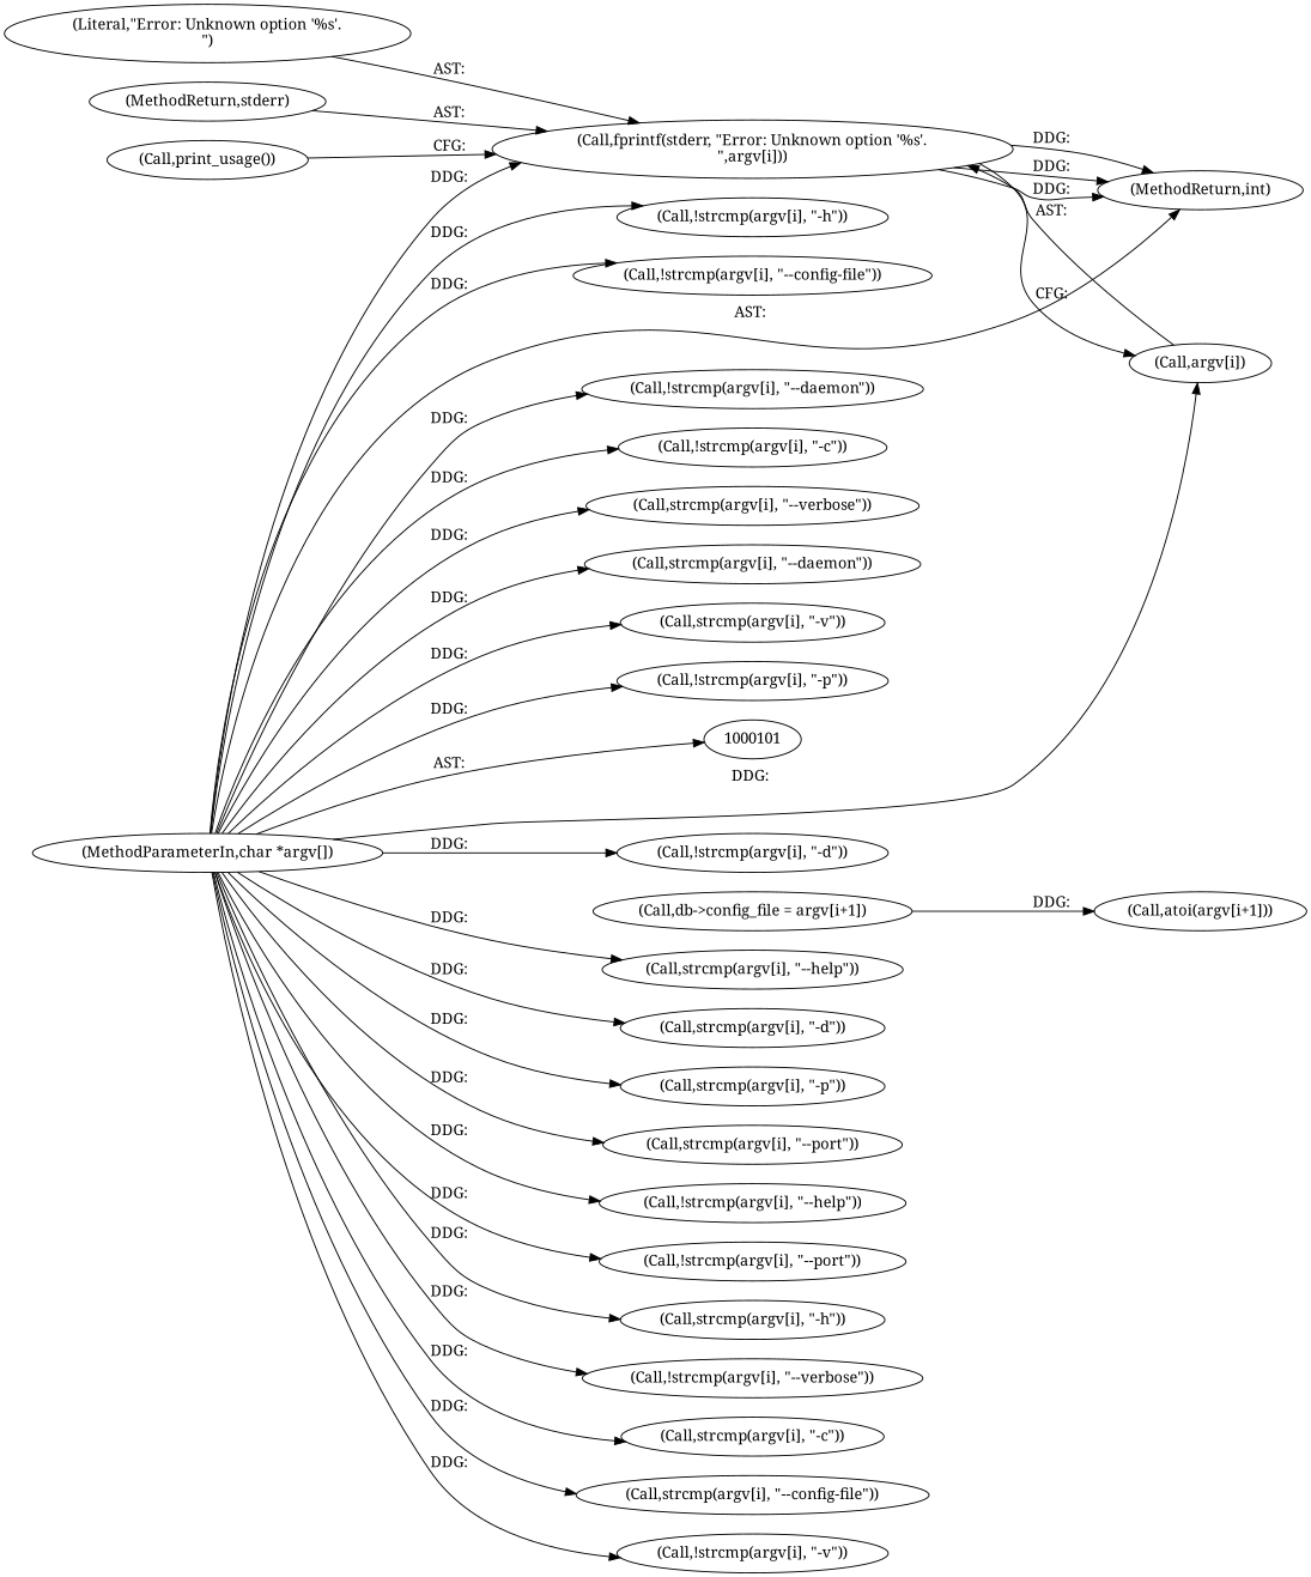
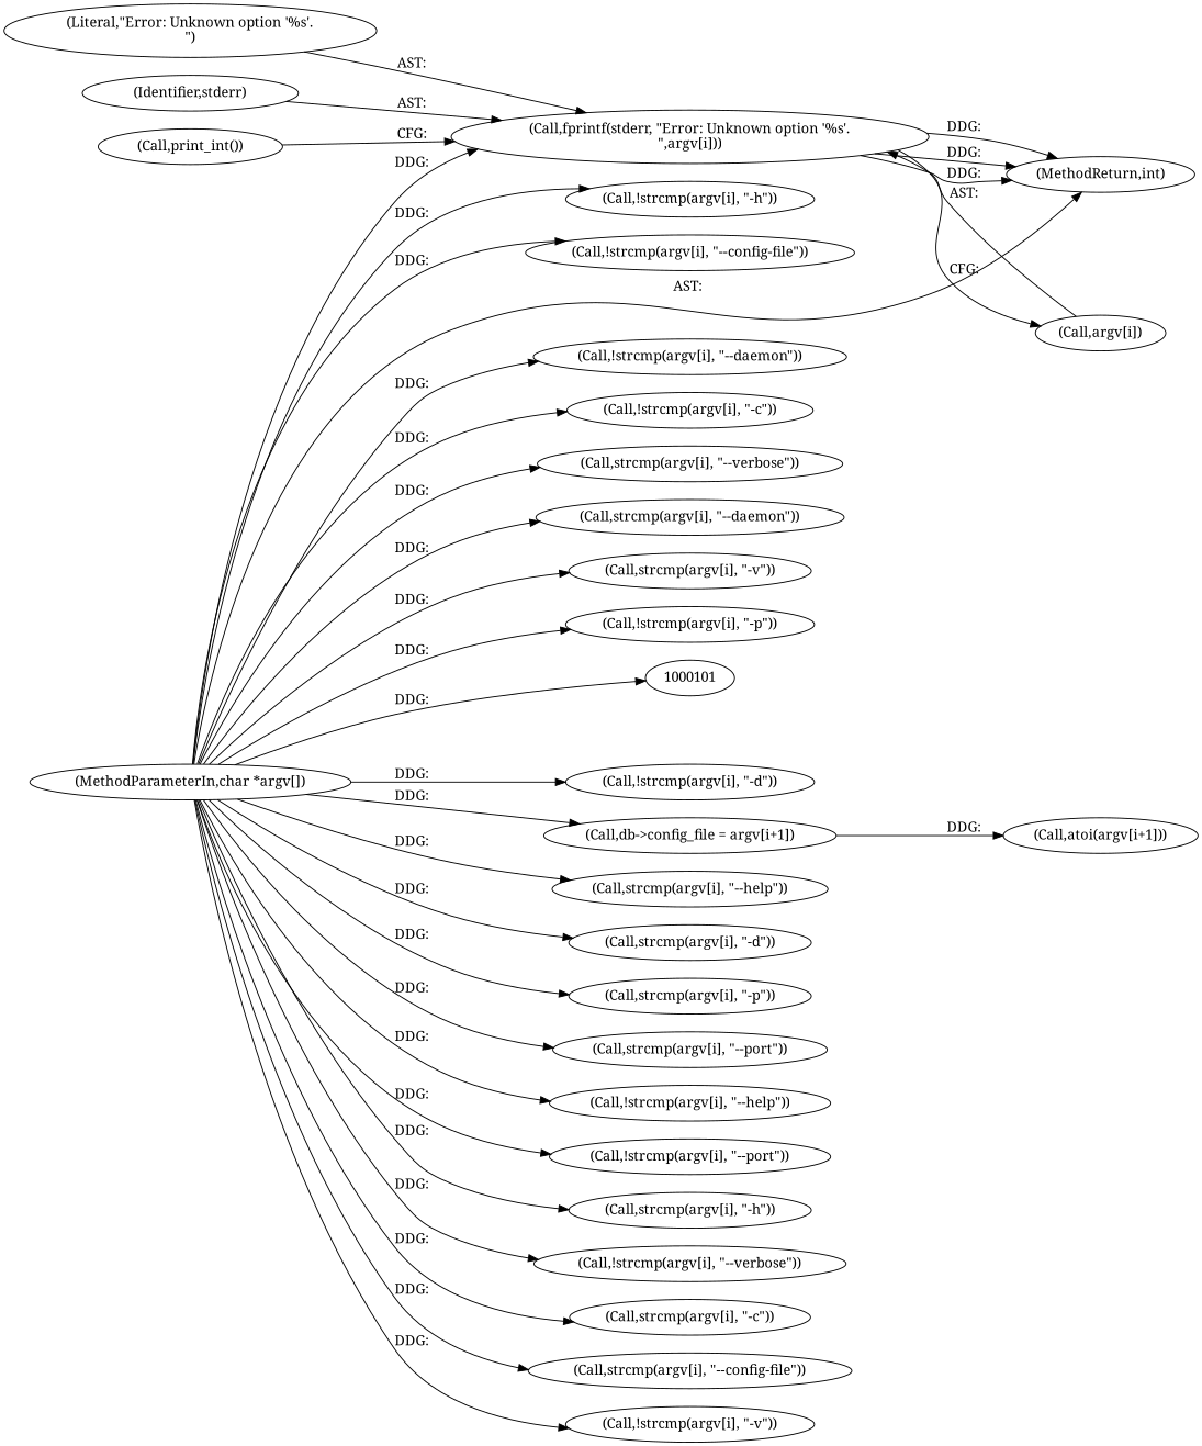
  digraph {
    fontname="Noto Serif"
    rankdir=LR
    node [fontname="Noto Serif"]
    edge [fontname="Noto Serif"]
    n1 [label="(Call,fprintf(stderr, \"Error: Unknown option '%s'.\n\",argv[i]))"]
    n2 [label="(Call,argv[i])"]
    n3 [label="(MethodReturn,int)"]
    n4 [label="(MethodParameterIn,char *argv[])"]
    n5 [label="(Call,!strcmp(argv[i], \"-d\"))"]
    n6 [label="(Call,db->config_file = argv[i+1])"]
    n7 [label="(Call,strcmp(argv[i], \"--help\"))"]
    n8 [label="(Call,strcmp(argv[i], \"-d\"))"]
    n9 [label="(Call,strcmp(argv[i], \"-p\"))"]
    n10 [label="(Call,strcmp(argv[i], \"--port\"))"]
    n11 [label="(Call,!strcmp(argv[i], \"--help\"))"]
    n12 [label="(Call,!strcmp(argv[i], \"--port\"))"]
    n13 [label="(Call,strcmp(argv[i], \"-h\"))"]
    n14 [label="(Call,!strcmp(argv[i], \"--verbose\"))"]
    n15 [label="(Call,strcmp(argv[i], \"-c\"))"]
    n16 [label="(Call,strcmp(argv[i], \"--config-file\"))"]
    n17 [label="(Call,!strcmp(argv[i], \"-v\"))"]
    n18 [label="(Call,!strcmp(argv[i], \"-h\"))"]
    n19 [label="(Call,!strcmp(argv[i], \"--config-file\"))"]
    n20 [label="(Call,!strcmp(argv[i], \"--daemon\"))"]
    n21 [label="(Call,!strcmp(argv[i], \"-c\"))"]
    n22 [label="(Call,strcmp(argv[i], \"--verbose\"))"]
    n23 [label="(Call,strcmp(argv[i], \"--daemon\"))"]
    n24 [label="(Call,strcmp(argv[i], \"-v\"))"]
    n25 [label="(Call,!strcmp(argv[i], \"-p\"))"]
    1000101
    n27 [label="(Call,atoi(argv[i+1]))"]
    n28 [label="(Literal,\"Error: Unknown option '%s'.\n\")"]
-   n29 [label="(MethodReturn,stderr)"]
-   n30 [label="(Call,print_usage())"]
+   n29 [label="(Identifier,stderr)"]
+   n30 [label="(Call,print_int())"]
    n1 -> n2 [label="CFG: "]
    n1 -> n3 [label="DDG: "]
    n1 -> n3 [label="DDG: "]
    n1 -> n3 [label="DDG: "]
    n2 -> n1 [label="AST: "]
    n4 -> n1 [label="DDG: "]
    n4 -> n3 [label="AST: "]
    n4 -> n5 [label="DDG: "]
-   n4 -> n2 [label="DDG: "]
+   n4 -> n6 [label="DDG: "]
    n4 -> n7 [label="DDG: "]
    n4 -> n8 [label="DDG: "]
    n4 -> n9 [label="DDG: "]
    n4 -> n10 [label="DDG: "]
    n4 -> n11 [label="DDG: "]
    n4 -> n12 [label="DDG: "]
    n4 -> n13 [label="DDG: "]
    n4 -> n14 [label="DDG: "]
    n4 -> n15 [label="DDG: "]
    n4 -> n16 [label="DDG: "]
    n4 -> n17 [label="DDG: "]
    n4 -> n18 [label="DDG: "]
    n4 -> n19 [label="DDG: "]
    n4 -> n20 [label="DDG: "]
    n4 -> n21 [label="DDG: "]
    n4 -> n22 [label="DDG: "]
    n4 -> n23 [label="DDG: "]
    n4 -> n24 [label="DDG: "]
    n4 -> n25 [label="DDG: "]
-   n4 -> 1000101 [label="AST: "]
+   n4 -> 1000101 [label="DDG: "]
    n6 -> n27 [label="DDG: "]
    n28 -> n1 [label="AST: "]
    n29 -> n1 [label="AST: "]
    n30 -> n1 [label="CFG: "]
  }
